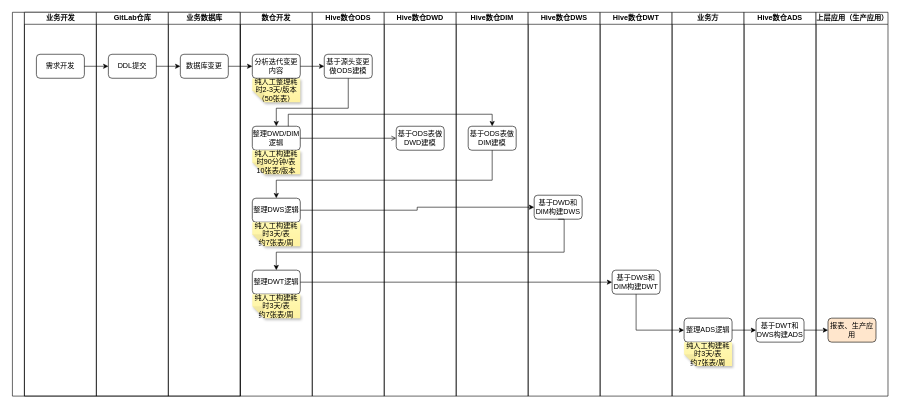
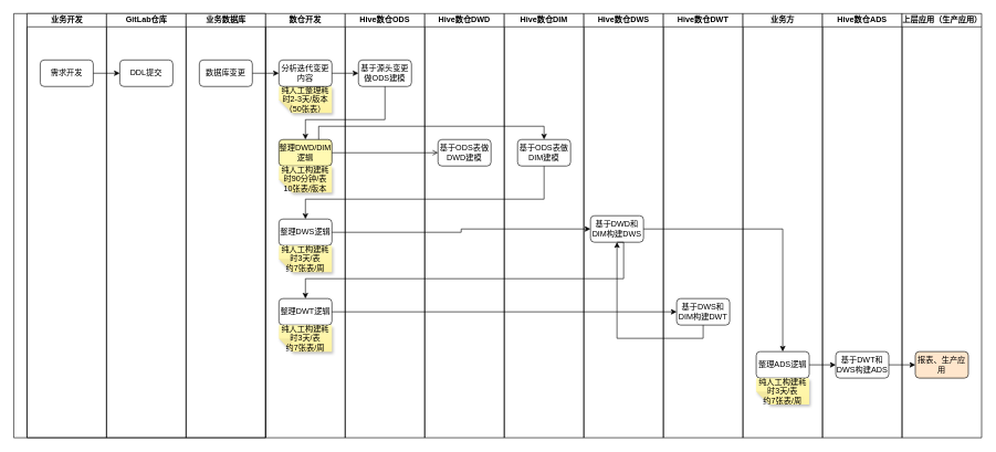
  <mxCell id="0" />
  <mxCell id="1" parent="0" />
  <mxCell id="2" value="" style="group" parent="1" vertex="1" connectable="0"><mxGeometry x="20" y="20" width="1340" height="640" as="geometry" /></mxCell>
  <mxCell id="3" value="" style="swimlane;html=1;childLayout=stackLayout;resizeParent=1;resizeParentMax=0;startSize=20;horizontal=0;horizontalStack=1;whiteSpace=wrap;" parent="2" vertex="1"><mxGeometry width="380" height="640" as="geometry" /></mxCell>
  <mxCell id="4" value="业务开发" style="swimlane;html=1;startSize=20;" parent="3" vertex="1"><mxGeometry x="20" width="120" height="640" as="geometry" /></mxCell>
  <mxCell id="5" value="GitLab仓库" style="swimlane;html=1;startSize=20;" parent="3" vertex="1"><mxGeometry x="140" width="120" height="640" as="geometry" /></mxCell>
  <mxCell id="6" value="业务数据库" style="swimlane;html=1;startSize=20;" parent="3" vertex="1"><mxGeometry x="260" width="120" height="640" as="geometry" /></mxCell>
  <mxCell id="7" value="数仓开发" style="swimlane;startSize=20;whiteSpace=wrap;html=1;" parent="2" vertex="1"><mxGeometry x="380" width="120" height="640" as="geometry" /></mxCell>
  <mxCell id="8" value="整理DWS逻辑" style="rounded=1;whiteSpace=wrap;html=1;" parent="7" vertex="1"><mxGeometry x="20" y="310" width="80" height="40" as="geometry" /></mxCell>
  <mxCell id="9" value="整理DWT逻辑" style="rounded=1;whiteSpace=wrap;html=1;" parent="7" vertex="1"><mxGeometry x="20" y="430" width="80" height="40" as="geometry" /></mxCell>
  <mxCell id="10" value="基于DWS和DIM构建DWT" style="rounded=1;whiteSpace=wrap;html=1;" parent="7" vertex="1"><mxGeometry x="620" y="430" width="80" height="40" as="geometry" /></mxCell>
  <mxCell id="11" style="edgeStyle=orthogonalEdgeStyle;rounded=0;orthogonalLoop=1;jettySize=auto;html=1;exitX=1;exitY=0.5;exitDx=0;exitDy=0;" parent="7" source="9" target="10" edge="1"><mxGeometry relative="1" as="geometry" /></mxCell>
  <mxCell id="12" value="纯人工构建耗时3天/表&lt;div&gt;约7张表/周&lt;/div&gt;" style="shape=note;whiteSpace=wrap;html=1;backgroundOutline=1;fontColor=#000000;darkOpacity=0.05;fillColor=#FFF9B2;strokeColor=none;fillStyle=solid;direction=west;gradientDirection=north;gradientColor=#FFF2A1;shadow=1;size=20;pointerEvents=1;" parent="7" vertex="1"><mxGeometry x="20" y="350" width="80" height="40" as="geometry" /></mxCell>
  <mxCell id="13" value="纯人工构建耗时3天/表&lt;div&gt;约7张表/周&lt;/div&gt;" style="shape=note;whiteSpace=wrap;html=1;backgroundOutline=1;fontColor=#000000;darkOpacity=0.05;fillColor=#FFF9B2;strokeColor=none;fillStyle=solid;direction=west;gradientDirection=north;gradientColor=#FFF2A1;shadow=1;size=20;pointerEvents=1;" parent="7" vertex="1"><mxGeometry x="20" y="470" width="80" height="40" as="geometry" /></mxCell>
  <mxCell id="14" value="纯人工整理耗时2-3天/版本（50张表）" style="shape=note;whiteSpace=wrap;html=1;backgroundOutline=1;fontColor=#000000;darkOpacity=0.05;fillColor=#FFF9B2;strokeColor=none;fillStyle=solid;direction=west;gradientDirection=north;gradientColor=#FFF2A1;shadow=1;size=20;pointerEvents=1;" parent="7" vertex="1"><mxGeometry x="20" y="110" width="80" height="40" as="geometry" /></mxCell>
  <mxCell id="15" value="Hive数仓ODS" style="swimlane;startSize=20;whiteSpace=wrap;html=1;" parent="2" vertex="1"><mxGeometry x="500" width="120" height="640" as="geometry" /></mxCell>
- <mxCell id="16" value="整理DWD/DIM逻辑" style="rounded=1;whiteSpace=wrap;html=1;" parent="15" vertex="1"><mxGeometry x="-100" y="190" width="80" height="40" as="geometry" /></mxCell>
+ <mxCell id="16" value="整理DWD/DIM逻辑" style="rounded=1;whiteSpace=wrap;html=1;fillColor=#fff9b2;" parent="15" vertex="1"><mxGeometry x="-100" y="190" width="80" height="40" as="geometry" /></mxCell>
  <mxCell id="17" value="纯人工构建耗时90分钟/表&lt;div&gt;10张表/版本&lt;/div&gt;" style="shape=note;whiteSpace=wrap;html=1;backgroundOutline=1;fontColor=#000000;darkOpacity=0.05;fillColor=#FFF9B2;strokeColor=none;fillStyle=solid;direction=west;gradientDirection=north;gradientColor=#FFF2A1;shadow=1;size=20;pointerEvents=1;" parent="15" vertex="1"><mxGeometry x="-100" y="230" width="80" height="40" as="geometry" /></mxCell>
  <mxCell id="18" value="需求开发" style="rounded=1;whiteSpace=wrap;html=1;" parent="15" vertex="1"><mxGeometry x="-460" y="70" width="80" height="40" as="geometry" /></mxCell>
  <mxCell id="19" value="DDL提交" style="rounded=1;whiteSpace=wrap;html=1;" parent="15" vertex="1"><mxGeometry x="-340" y="70" width="80" height="40" as="geometry" /></mxCell>
  <mxCell id="20" value="数据库变更" style="rounded=1;whiteSpace=wrap;html=1;" parent="15" vertex="1"><mxGeometry x="-220" y="70" width="80" height="40" as="geometry" /></mxCell>
  <mxCell id="21" style="edgeStyle=orthogonalEdgeStyle;rounded=0;orthogonalLoop=1;jettySize=auto;html=1;exitX=1;exitY=0.5;exitDx=0;exitDy=0;entryX=0;entryY=0.5;entryDx=0;entryDy=0;" parent="15" source="18" target="19" edge="1"><mxGeometry relative="1" as="geometry" /></mxCell>
- <mxCell id="22" style="edgeStyle=orthogonalEdgeStyle;rounded=0;orthogonalLoop=1;jettySize=auto;html=1;exitX=1;exitY=0.5;exitDx=0;exitDy=0;entryX=0;entryY=0.5;entryDx=0;entryDy=0;" parent="15" source="19" target="20" edge="1"><mxGeometry relative="1" as="geometry" /></mxCell>
  <mxCell id="23" value="分析迭代变更内容" style="rounded=1;whiteSpace=wrap;html=1;" parent="15" vertex="1"><mxGeometry x="-100" y="70" width="80" height="40" as="geometry" /></mxCell>
  <mxCell id="24" value="基于源头变更做ODS建模" style="rounded=1;whiteSpace=wrap;html=1;" parent="15" vertex="1"><mxGeometry x="20" y="70" width="80" height="40" as="geometry" /></mxCell>
  <mxCell id="25" style="edgeStyle=orthogonalEdgeStyle;rounded=0;orthogonalLoop=1;jettySize=auto;html=1;exitX=1;exitY=0.5;exitDx=0;exitDy=0;entryX=0;entryY=0.5;entryDx=0;entryDy=0;" parent="15" source="20" target="23" edge="1"><mxGeometry relative="1" as="geometry" /></mxCell>
  <mxCell id="26" style="edgeStyle=orthogonalEdgeStyle;rounded=0;orthogonalLoop=1;jettySize=auto;html=1;exitX=1;exitY=0.5;exitDx=0;exitDy=0;" parent="15" source="23" target="24" edge="1"><mxGeometry relative="1" as="geometry" /></mxCell>
  <mxCell id="27" value="基于ODS表做DWD建模" style="rounded=1;whiteSpace=wrap;html=1;" parent="15" vertex="1"><mxGeometry x="140" y="190" width="80" height="40" as="geometry" /></mxCell>
  <mxCell id="28" style="edgeStyle=orthogonalEdgeStyle;rounded=0;orthogonalLoop=1;jettySize=auto;html=1;exitX=0.5;exitY=1;exitDx=0;exitDy=0;entryX=0.5;entryY=0;entryDx=0;entryDy=0;" parent="15" source="24" target="16" edge="1"><mxGeometry relative="1" as="geometry"><Array as="points"><mxPoint x="60" y="160" /><mxPoint x="-60" y="160" /></Array></mxGeometry></mxCell>
  <mxCell id="29" style="edgeStyle=orthogonalEdgeStyle;rounded=0;orthogonalLoop=1;jettySize=auto;html=1;exitX=1;exitY=0.5;exitDx=0;exitDy=0;entryX=0;entryY=0.5;entryDx=0;entryDy=0;endArrow=open;" parent="15" source="16" target="27" edge="1"><mxGeometry relative="1" as="geometry" /></mxCell>
  <mxCell id="30" value="Hive数仓DWD" style="swimlane;startSize=20;whiteSpace=wrap;html=1;" parent="2" vertex="1"><mxGeometry x="620" width="120" height="640" as="geometry" /></mxCell>
  <mxCell id="31" value="Hive数仓DIM" style="swimlane;startSize=20;whiteSpace=wrap;html=1;" parent="2" vertex="1"><mxGeometry x="740" width="120" height="640" as="geometry" /></mxCell>
  <mxCell id="32" value="基于ODS表做DIM建模" style="rounded=1;whiteSpace=wrap;html=1;" parent="31" vertex="1"><mxGeometry x="20" y="190" width="80" height="40" as="geometry" /></mxCell>
  <mxCell id="33" value="Hive数仓DWS" style="swimlane;startSize=20;whiteSpace=wrap;html=1;" parent="2" vertex="1"><mxGeometry x="860" width="120" height="640" as="geometry" /></mxCell>
  <mxCell id="34" value="基于DWD和DIM构建DWS" style="rounded=1;whiteSpace=wrap;html=1;" parent="33" vertex="1"><mxGeometry x="10" y="305" width="80" height="40" as="geometry" /></mxCell>
  <mxCell id="35" value="Hive数仓DWT" style="swimlane;startSize=20;whiteSpace=wrap;html=1;" parent="2" vertex="1"><mxGeometry x="980" width="120" height="640" as="geometry" /></mxCell>
  <mxCell id="36" value="业务方" style="swimlane;startSize=20;whiteSpace=wrap;html=1;" parent="2" vertex="1"><mxGeometry x="1100" width="120" height="640" as="geometry" /></mxCell>
  <mxCell id="37" value="整理ADS逻辑" style="rounded=1;whiteSpace=wrap;html=1;" parent="36" vertex="1"><mxGeometry x="20" y="510" width="80" height="40" as="geometry" /></mxCell>
  <mxCell id="38" value="纯人工构建耗时3天/表&lt;div&gt;约7张表/周&lt;/div&gt;" style="shape=note;whiteSpace=wrap;html=1;backgroundOutline=1;fontColor=#000000;darkOpacity=0.05;fillColor=#FFF9B2;strokeColor=none;fillStyle=solid;direction=west;gradientDirection=north;gradientColor=#FFF2A1;shadow=1;size=20;pointerEvents=1;" parent="36" vertex="1"><mxGeometry x="20" y="550" width="80" height="40" as="geometry" /></mxCell>
  <mxCell id="39" value="Hive数仓ADS" style="swimlane;startSize=20;whiteSpace=wrap;html=1;" parent="2" vertex="1"><mxGeometry x="1220" width="120" height="640" as="geometry" /></mxCell>
  <mxCell id="40" value="基于DWT和DWS构建ADS" style="rounded=1;whiteSpace=wrap;html=1;" parent="39" vertex="1"><mxGeometry x="20" y="510" width="80" height="40" as="geometry" /></mxCell>
  <mxCell id="41" style="edgeStyle=orthogonalEdgeStyle;rounded=0;orthogonalLoop=1;jettySize=auto;html=1;exitX=0.75;exitY=0;exitDx=0;exitDy=0;entryX=0.5;entryY=0;entryDx=0;entryDy=0;" parent="2" source="16" target="32" edge="1"><mxGeometry relative="1" as="geometry" /></mxCell>
  <mxCell id="42" style="edgeStyle=orthogonalEdgeStyle;rounded=0;orthogonalLoop=1;jettySize=auto;html=1;exitX=1;exitY=0.5;exitDx=0;exitDy=0;" parent="2" source="8" target="34" edge="1"><mxGeometry relative="1" as="geometry" /></mxCell>
  <mxCell id="43" style="edgeStyle=orthogonalEdgeStyle;rounded=0;orthogonalLoop=1;jettySize=auto;html=1;exitX=0.5;exitY=1;exitDx=0;exitDy=0;entryX=0.5;entryY=0;entryDx=0;entryDy=0;" parent="2" source="32" target="8" edge="1"><mxGeometry relative="1" as="geometry"><Array as="points"><mxPoint x="800" y="280" /><mxPoint x="440" y="280" /></Array></mxGeometry></mxCell>
  <mxCell id="44" style="edgeStyle=orthogonalEdgeStyle;rounded=0;orthogonalLoop=1;jettySize=auto;html=1;exitX=0.5;exitY=1;exitDx=0;exitDy=0;entryX=0.5;entryY=0;entryDx=0;entryDy=0;" parent="2" source="34" target="9" edge="1"><mxGeometry relative="1" as="geometry"><Array as="points"><mxPoint x="920" y="400" /><mxPoint x="440" y="400" /></Array></mxGeometry></mxCell>
- <mxCell id="45" style="edgeStyle=orthogonalEdgeStyle;rounded=0;orthogonalLoop=1;jettySize=auto;html=1;exitX=0.5;exitY=1;exitDx=0;exitDy=0;entryX=0;entryY=0.5;entryDx=0;entryDy=0;" parent="2" source="10" target="37" edge="1"><mxGeometry relative="1" as="geometry" /></mxCell>
+ <mxCell id="45" style="edgeStyle=orthogonalEdgeStyle;rounded=0;orthogonalLoop=1;jettySize=auto;html=1;exitX=0.5;exitY=1;exitDx=0;exitDy=0;" parent="2" source="10" target="34" edge="1"><mxGeometry relative="1" as="geometry" /></mxCell>
+ <mxCell id="46" style="edgeStyle=orthogonalEdgeStyle;rounded=0;orthogonalLoop=1;jettySize=auto;html=1;exitX=1;exitY=0.5;exitDx=0;exitDy=0;" parent="2" source="34" target="37" edge="1"><mxGeometry relative="1" as="geometry" /></mxCell>
  <mxCell id="47" style="edgeStyle=orthogonalEdgeStyle;rounded=0;orthogonalLoop=1;jettySize=auto;html=1;exitX=1;exitY=0.5;exitDx=0;exitDy=0;entryX=0;entryY=0.5;entryDx=0;entryDy=0;" parent="2" source="37" target="40" edge="1"><mxGeometry relative="1" as="geometry" /></mxCell>
  <mxCell id="48" value="上层应用（生产应用）" style="swimlane;startSize=20;whiteSpace=wrap;html=1;" parent="1" vertex="1"><mxGeometry x="1360" y="20" width="120" height="640" as="geometry" /></mxCell>
  <mxCell id="49" value="报表、生产应用" style="rounded=1;whiteSpace=wrap;html=1;fillColor=#ffe6cc;" parent="48" vertex="1"><mxGeometry x="20" y="510" width="80" height="40" as="geometry" /></mxCell>
  <mxCell id="50" style="edgeStyle=orthogonalEdgeStyle;rounded=0;orthogonalLoop=1;jettySize=auto;html=1;exitX=1;exitY=0.5;exitDx=0;exitDy=0;entryX=0;entryY=0.5;entryDx=0;entryDy=0;" parent="1" source="40" target="49" edge="1"><mxGeometry relative="1" as="geometry" /></mxCell>
